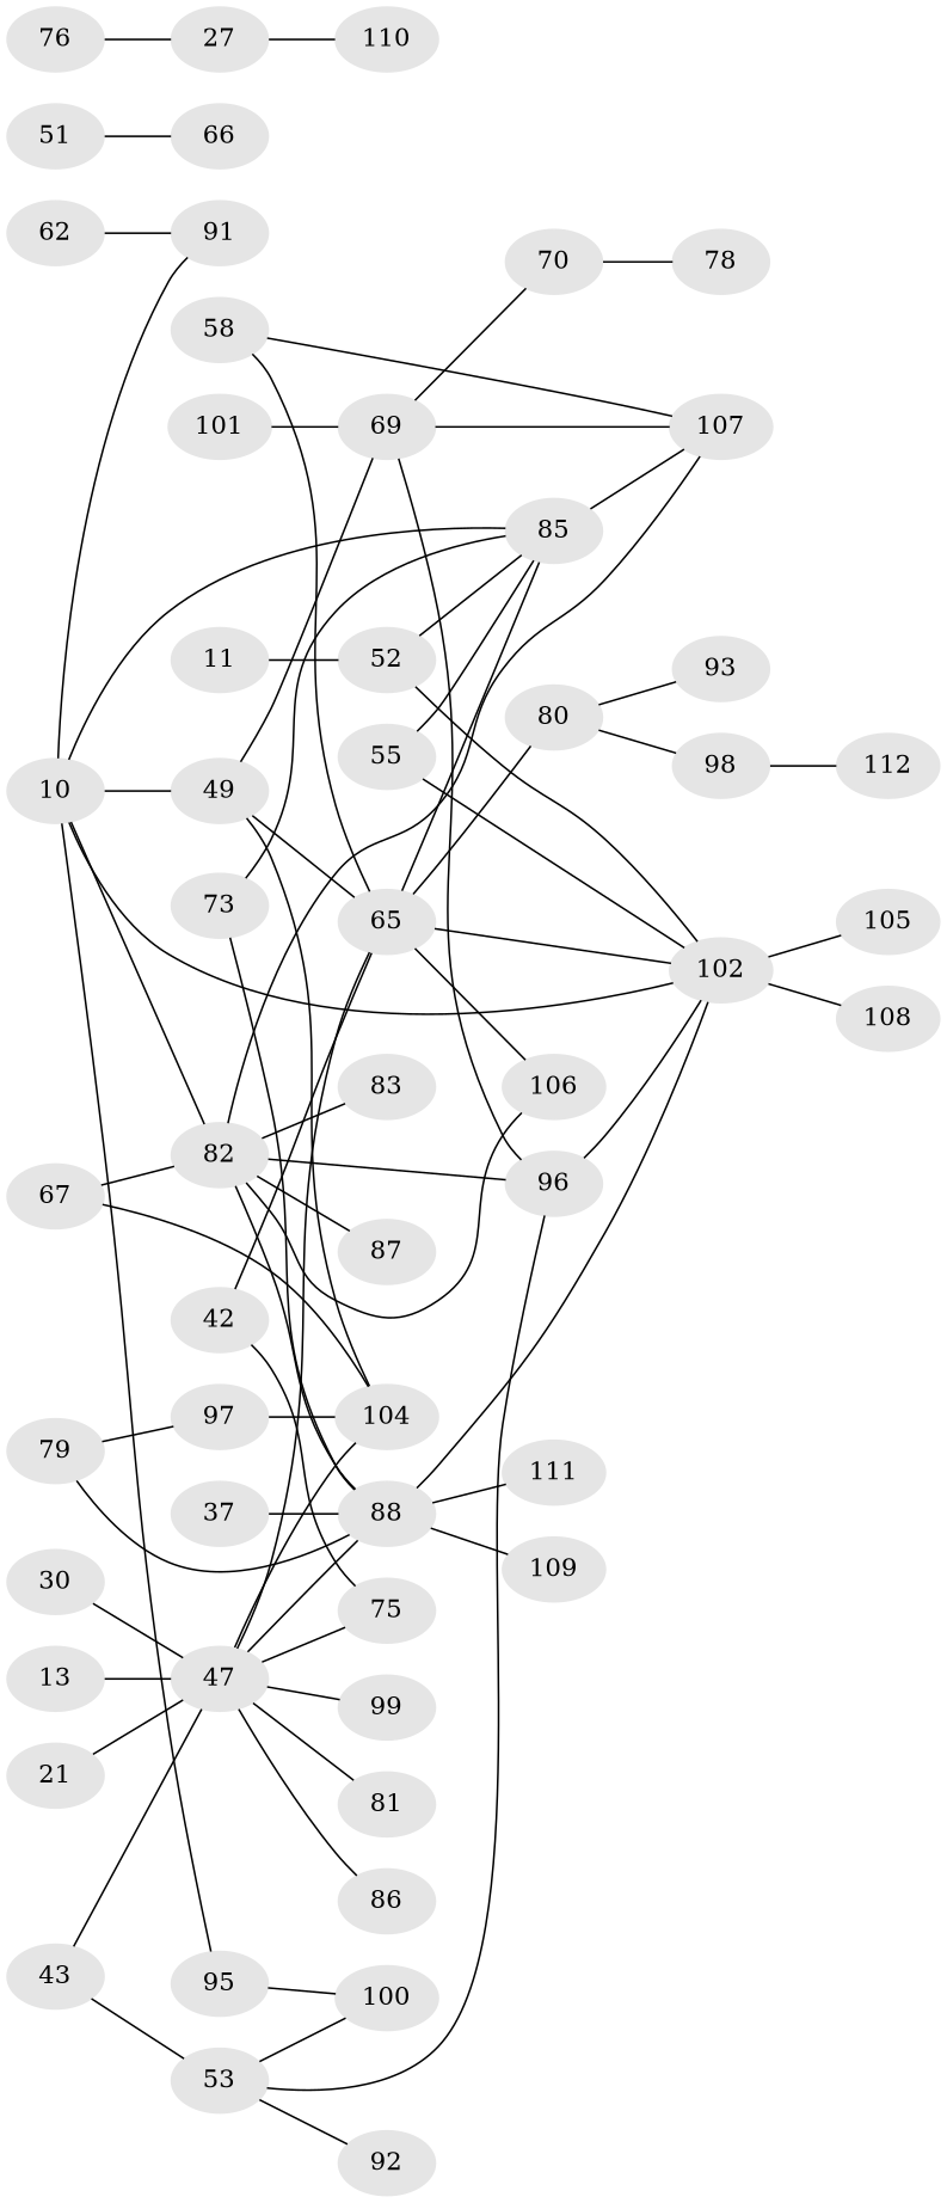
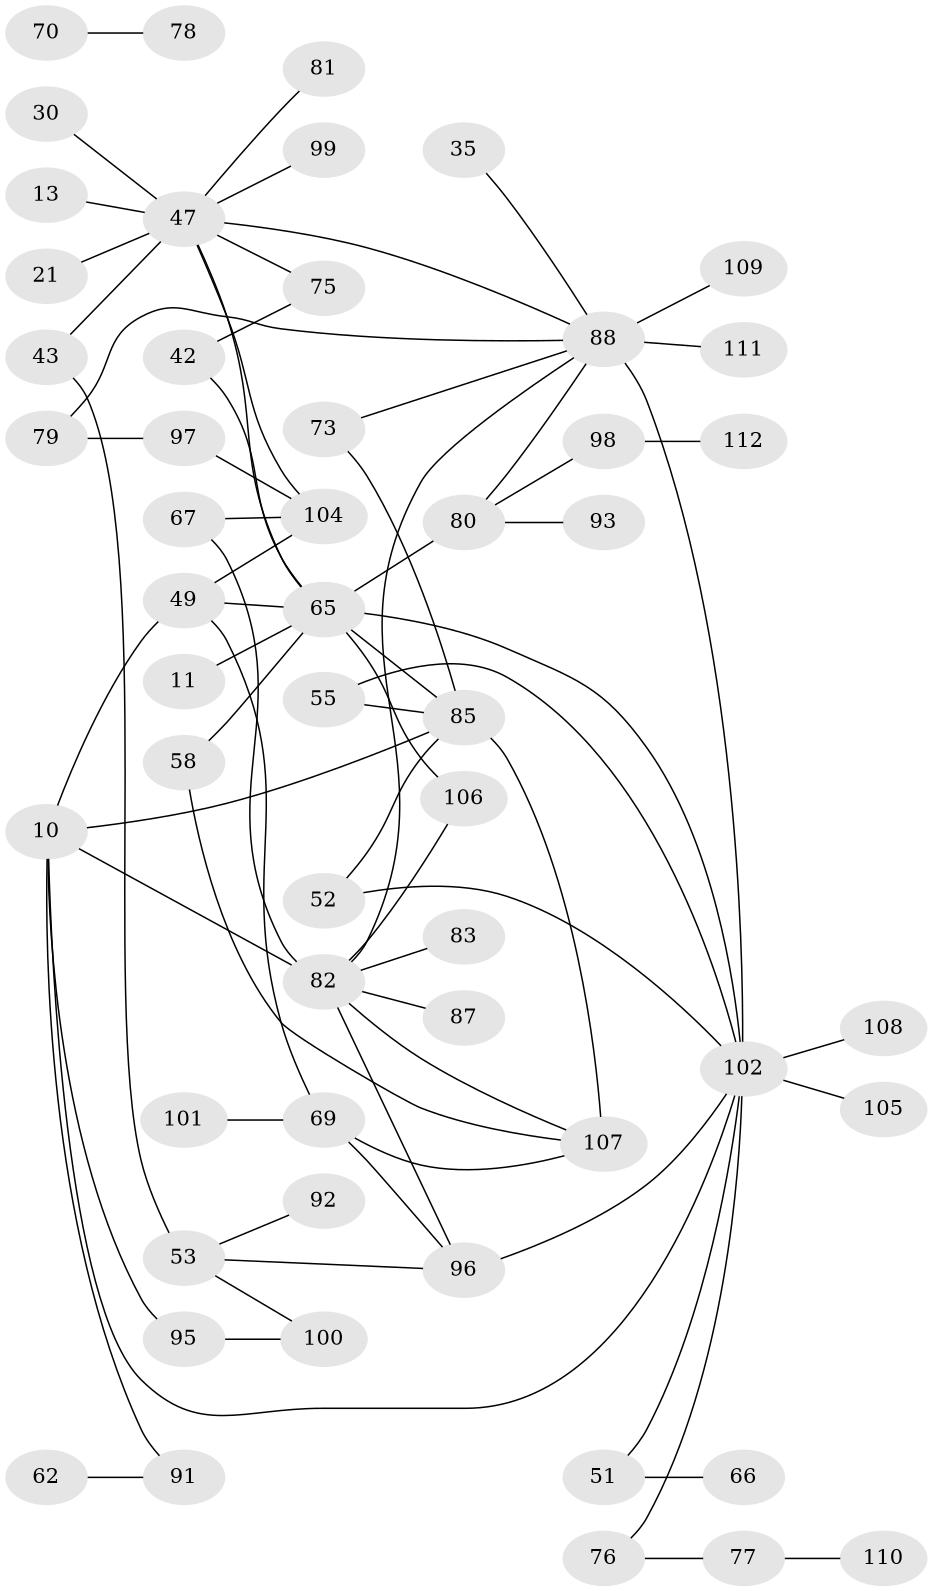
  graph {
    rankdir=LR
    node [color=gray90 style=filled]
    49 [super="+46"]
    65 [super="+1+2"]
    104 [super="+103"]
    69 [super="+59+56"]
    10
    82 [super="+74+38+48"]
    85 [super="+60+57+71"]
    91 [super="+33"]
    95
    102 [super="+94+40"]
    88 [super="+72+29"]
    96 [super="+68"]
    107 [super="+16"]
    106 [super="+84+31"]
    83
    87
    100 [super="+89"]
    105
    108
    80 [super="+32"]
    11
    47 [super="+22+39"]
    75
    81
-   86
    99 [super="+41"]
    n27 [label=13]
    21
    30
    109
    111
-   35 [label=37]
+   35
    93
    98
    42 [super="+24"]
    43
    53 [super="+50"]
    92
    70
    51
    66
    52
    55
    58 [super="+54"]
    62
    67
    78
    73 [super="+23+25+61"]
    76 [super="+64"]
-   77 [label=27]
+   77
    110
    79
    97
    112
    101
    49 -- 65
    49 -- 104
    49 -- 69
    65 -- 85
    65 -- 102
    65 -- 106 [weight=3]
    65 -- 80
    69 -- 96
    69 -- 107 [weight=2]
-   69 -- 70
    10 -- 49 [weight=2]
    10 -- 82
    10 -- 85 [weight=3]
    10 -- 91
    10 -- 95
    10 -- 102
    82 -- 88 [weight=2]
    82 -- 96
    82 -- 107
    82 -- 106
    82 -- 83
    82 -- 87
    85 -- 107
    95 -- 100 [weight=2]
    102 -- 105
    102 -- 108
    88 -- 102
    88 -- 109
    88 -- 111
    96 -- 102
+   80 -- 88
    80 -- 93
    80 -- 98
-   11 -- 52
+   11 -- 65
    47 -- 65 [weight=2]
    47 -- 104
    47 -- 88 [weight=4]
    47 -- 75
    47 -- 81
-   47 -- 86
    47 -- 99 [weight=2]
    n27 -- 47
    21 -- 47
    30 -- 47
    35 -- 88
    98 -- 112
    42 -- 65
    42 -- 75
    43 -- 47
    43 -- 53
    53 -- 96 [weight=2]
    53 -- 100
    53 -- 92
    70 -- 78
+   51 -- 102
    51 -- 66
    52 -- 85
    52 -- 102
    55 -- 85
    55 -- 102
    58 -- 65
    58 -- 107
    62 -- 91
    67 -- 104
    67 -- 82
    73 -- 85
    73 -- 88
+   76 -- 102
    76 -- 77
    77 -- 110
    79 -- 88
    79 -- 97
    97 -- 104
    101 -- 69
  }
